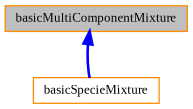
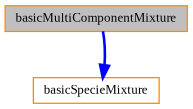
  digraph {
    fontname="Liberation Serif"
    node [color=darkorange fontname="Liberation Serif" fontsize=10 shape=record]
    n1 [fillcolor=grey75 fontcolor=black height=0.2 label=basicMultiComponentMixture style=filled width=0.4]
    n2 [height=0.2 label=basicSpecieMixture width=0.4]
-   n1 -> n2 [color=blue dir=back fontname="Liberation Serif" fontsize=10 labelfontname=Helvetica labelfontsize=10 style=bold]
+   n2 -> n1 [color=blue dir=back fontname="Liberation Serif" fontsize=10 labelfontname=Helvetica labelfontsize=10 style=bold]
  }
